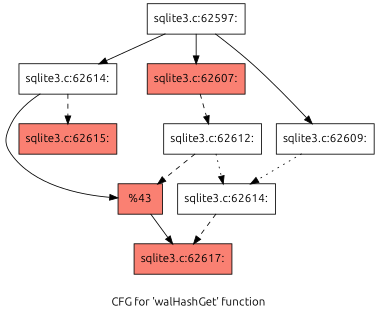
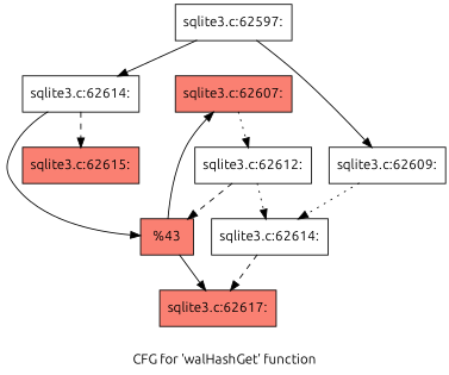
  digraph {
    fontname=Ubuntu
    label="CFG for 'walHashGet' function"
    node [fillcolor=white fontname=Ubuntu shape=record style=filled]
    edge [fontname=Ubuntu style=solid]
    n1 [label="{sqlite3.c:62597:}"]
    n2 [fillcolor=salmon label="{sqlite3.c:62607:}"]
    n3 [label="{sqlite3.c:62614:}"]
    n4 [label="{sqlite3.c:62609:}"]
    n5 [label="{sqlite3.c:62612:}"]
    n6 [fillcolor=salmon label="{sqlite3.c:62615:}"]
    n7 [fillcolor=salmon label="{%43}"]
    n8 [label="{sqlite3.c:62614:}"]
    n9 [fillcolor=salmon label="{sqlite3.c:62617:}"]
-   n1 -> n2
+   n7 -> n2
    n1 -> n3
    n1 -> n4
-   n2 -> n5 [style=dashed]
+   n2 -> n5 [style=dotted]
    n3 -> n6 [style=dashed]
    n3 -> n7
    n4 -> n8 [style=dotted]
    n5 -> n7 [style=dashed]
    n5 -> n8 [style=dotted]
    n7 -> n9
    n8 -> n9 [style=dashed]
  }
